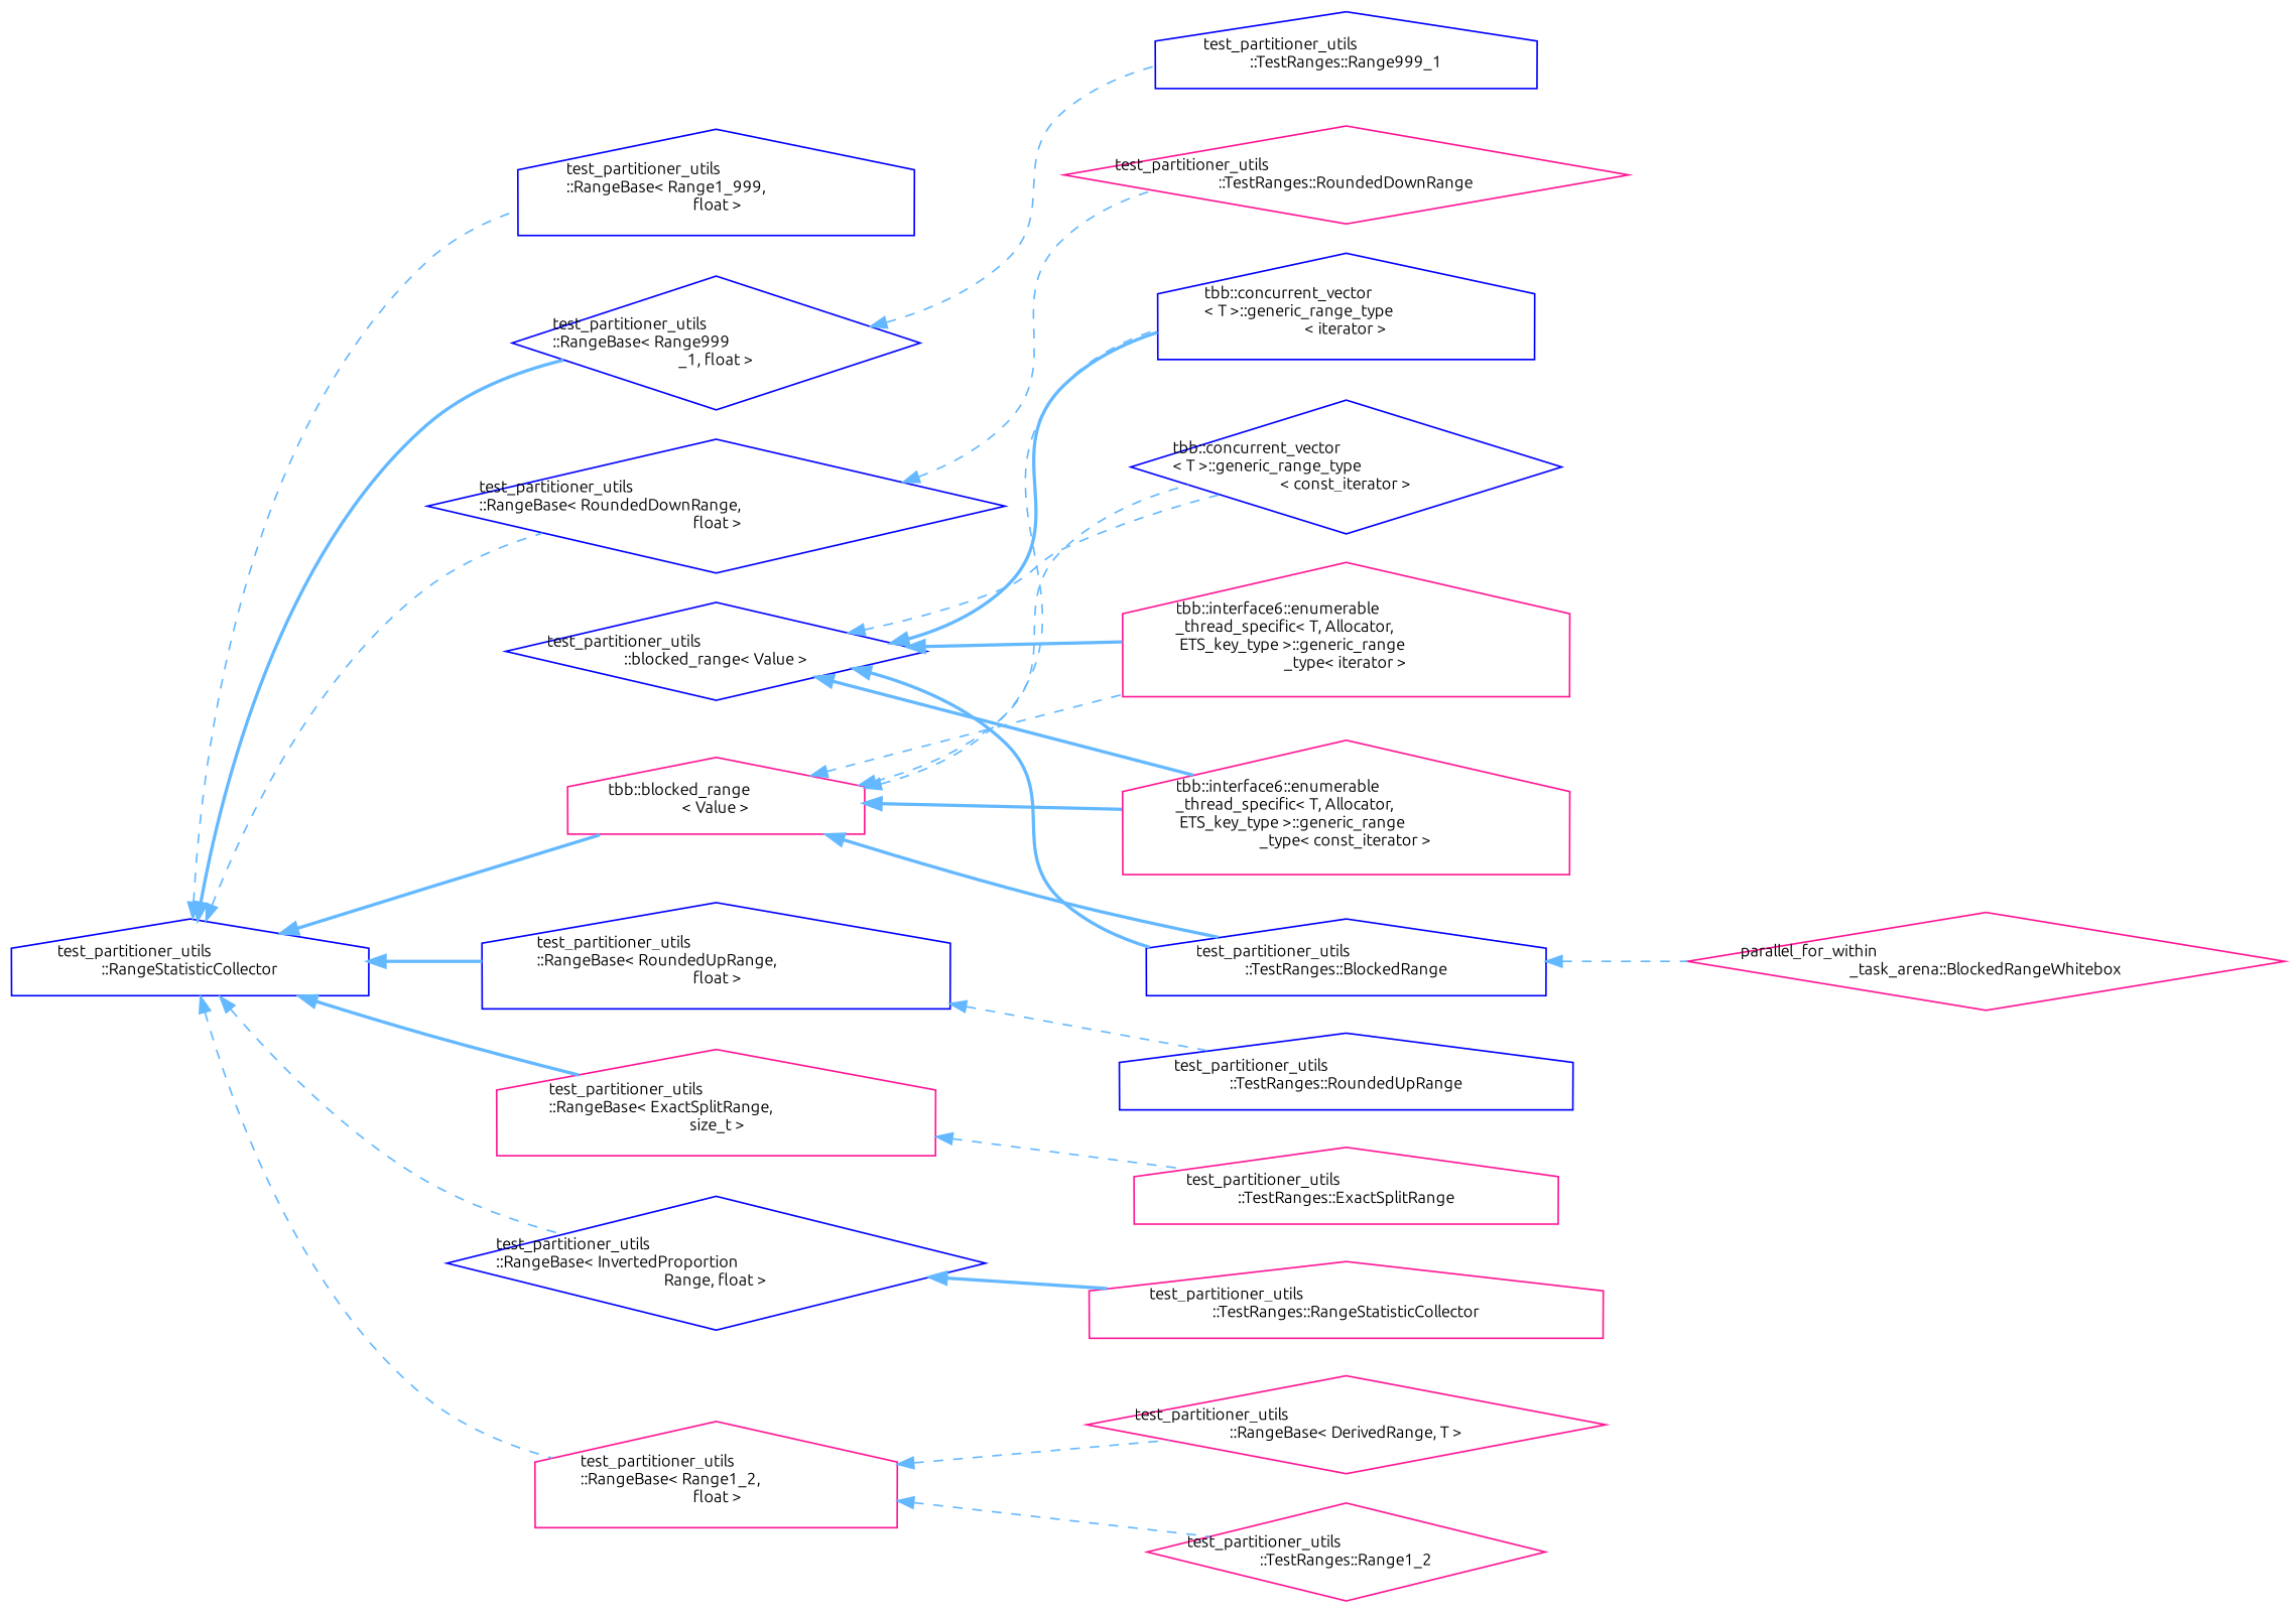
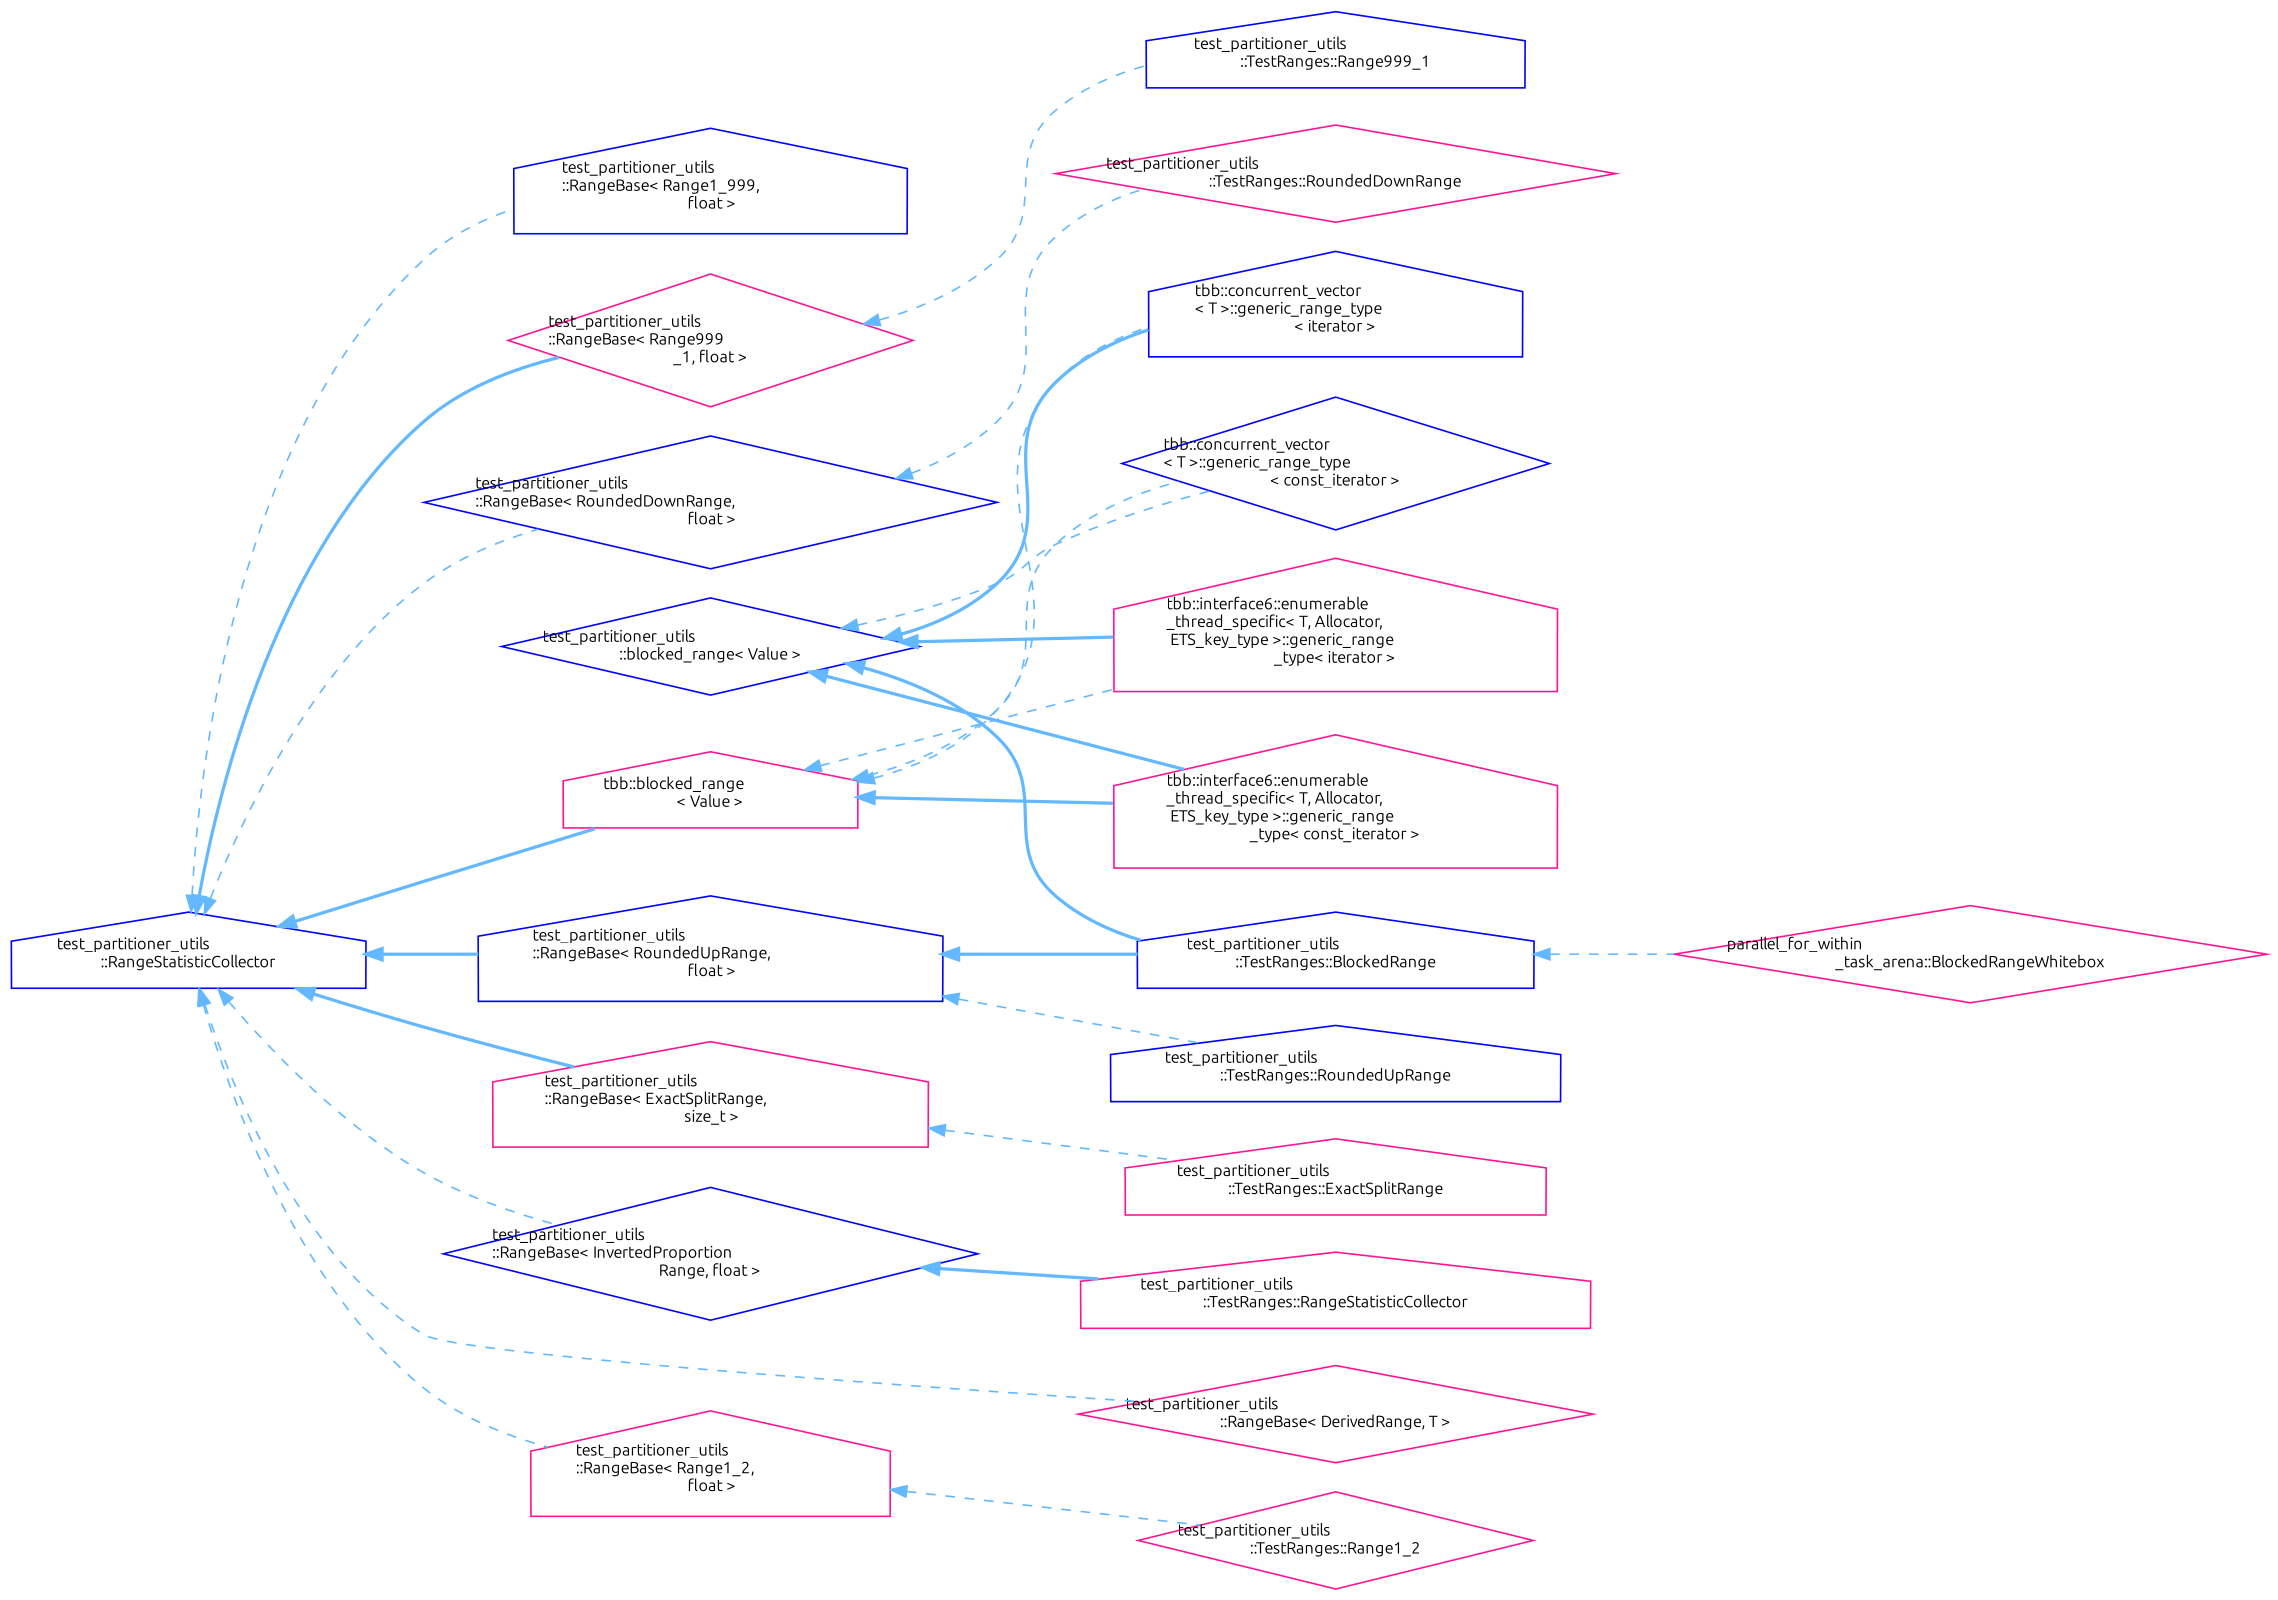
  digraph {
    fontname=Ubuntu
    rankdir=LR
    node [color=deeppink fillcolor=white fontname=Ubuntu fontsize=10 shape=house style=filled]
    edge [color=steelblue1 dir=back fontname=Ubuntu fontsize=10 labelfontname=Helvetica labelfontsize=10 style=dashed]
    n1 [height=0.2 label="tbb::blocked_range\l\< Value \>" width=0.4]
    n2 [color=blue height=0.2 label="tbb::concurrent_vector\l\< T \>::generic_range_type\l\< iterator \>" width=0.4]
    n3 [color=blue height=0.2 label="tbb::concurrent_vector\l\< T \>::generic_range_type\l\< const_iterator \>" shape=diamond width=0.4]
    n4 [height=0.2 label="tbb::interface6::enumerable\l_thread_specific\< T, Allocator,\l ETS_key_type \>::generic_range\l_type\< iterator \>" width=0.4]
    n5 [height=0.2 label="tbb::interface6::enumerable\l_thread_specific\< T, Allocator,\l ETS_key_type \>::generic_range\l_type\< const_iterator \>" width=0.4]
    n6 [color=blue height=0.2 label="test_partitioner_utils\l::TestRanges::BlockedRange" width=0.4]
    n7 [height=0.2 label="parallel_for_within\l_task_arena::BlockedRangeWhitebox" shape=diamond width=0.4]
    n8 [color=blue height=0.2 label="test_partitioner_utils\l::blocked_range\< Value \>" shape=diamond width=0.4]
    n9 [color=blue height=0.2 label="test_partitioner_utils\l::RangeStatisticCollector" width=0.4]
    n10 [height=0.2 label="test_partitioner_utils\l::RangeBase\< ExactSplitRange,\l size_t \>" width=0.4]
    n11 [color=blue height=0.2 label="test_partitioner_utils\l::RangeBase\< InvertedProportion\lRange, float \>" shape=diamond width=0.4]
    n12 [height=0.2 label="test_partitioner_utils\l::RangeBase\< Range1_2,\l float \>" width=0.4]
    n13 [color=blue height=0.2 label="test_partitioner_utils\l::RangeBase\< Range1_999,\l float \>" width=0.4]
-   n14 [color=blue height=0.2 label="test_partitioner_utils\l::RangeBase\< Range999\l_1, float \>" shape=diamond width=0.4]
+   n14 [height=0.2 label="test_partitioner_utils\l::RangeBase\< Range999\l_1, float \>" shape=diamond width=0.4]
    n15 [color=blue height=0.2 label="test_partitioner_utils\l::RangeBase\< RoundedDownRange,\l float \>" shape=diamond width=0.4]
    n16 [color=blue height=0.2 label="test_partitioner_utils\l::RangeBase\< RoundedUpRange,\l float \>" width=0.4]
    n17 [height=0.2 label="test_partitioner_utils\l::RangeBase\< DerivedRange, T \>" shape=diamond width=0.4]
    n18 [height=0.2 label="test_partitioner_utils\l::TestRanges::ExactSplitRange" width=0.4]
    n19 [height=0.2 label="test_partitioner_utils\l::TestRanges::RangeStatisticCollector" width=0.4]
    n20 [height=0.2 label="test_partitioner_utils\l::TestRanges::Range1_2" shape=diamond width=0.4]
    n21 [color=blue height=0.2 label="test_partitioner_utils\l::TestRanges::Range999_1" width=0.4]
    n22 [height=0.2 label="test_partitioner_utils\l::TestRanges::RoundedDownRange" shape=diamond width=0.4]
    n23 [color=blue height=0.2 label="test_partitioner_utils\l::TestRanges::RoundedUpRange" width=0.4]
    n1 -> n2
    n1 -> n3
    n1 -> n4
    n1 -> n5 [style=bold]
-   n1 -> n6 [style=bold]
+   n16 -> n6 [style=bold]
    n6 -> n7
    n8 -> n2 [style=bold]
    n8 -> n3
    n8 -> n4 [style=bold]
    n8 -> n5 [style=bold]
    n8 -> n6 [style=bold]
    n9 -> n1 [style=bold]
    n9 -> n10 [style=bold]
    n9 -> n11
    n9 -> n12
    n9 -> n13
    n9 -> n14 [style=bold]
    n9 -> n15
    n9 -> n16 [style=bold]
-   n12 -> n17
+   n9 -> n17
    n10 -> n18
    n11 -> n19 [style=bold]
    n12 -> n20
    n14 -> n21
    n15 -> n22
    n16 -> n23
  }
